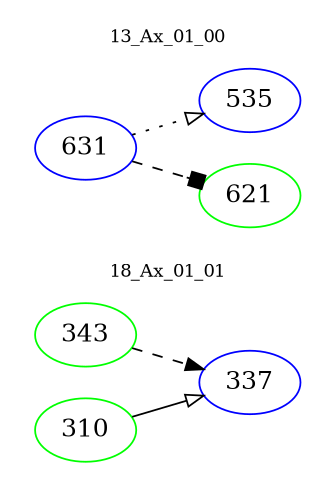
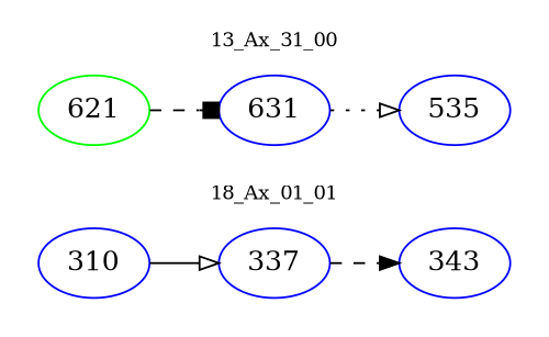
  digraph {
    rankdir=LR
    node [color=blue]
    edge [arrowhead=onormal color=black style=dashed]
-   n1 [color=green label=343]
+   n1 [label=343]
    n2 [label=337]
-   n3 [color=green label=310]
+   n3 [label=310]
    n4 [color=green label=621]
    n5 [label=631]
    n6 [label=535]
    subgraph cluster_1 {
      color=white
      fontsize=10
      label="18_Ax_01_01"
      n1
      n2
      n3
    }
    subgraph cluster_2 {
      color=white
      fontsize=10
-     label="13_Ax_01_00"
+     label="13_Ax_31_00"
      n4
      n5
      n6
    }
-   n1 -> n2 [arrowhead=normal]
+   n2 -> n1 [arrowhead=normal]
    n3 -> n2 [style=solid]
-   n5 -> n4 [arrowhead=box]
+   n4 -> n5 [arrowhead=box]
    n5 -> n6 [style=dotted]
  }
